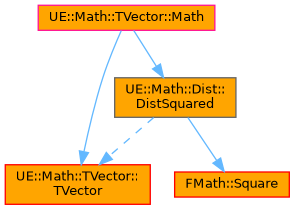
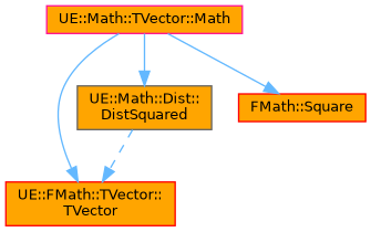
  digraph {
    rankdir=TB
    node [color=red fillcolor=orange fontname=Helvetica fontsize=10 shape=box style=filled]
    edge [color=steelblue1 fontname=Helvetica fontsize=10 labelfontname=Helvetica labelfontsize=10 style=solid]
    n1 [color=deeppink fontcolor=black height=0.2 label="UE::Math::TVector::Math" width=0.4]
-   n2 [height=0.2 label="UE::Math::TVector::\lTVector" width=0.4]
+   n2 [height=0.2 label="UE::FMath::TVector::\lTVector" width=0.4]
    n3 [color=gray40 height=0.2 label="UE::Math::Dist::\lDistSquared" width=0.4]
    n4 [height=0.2 label="FMath::Square" width=0.4]
    n1 -> n2
    n1 -> n3
    n3 -> n2 [style=dashed]
-   n3 -> n4
+   n1 -> n4
  }
